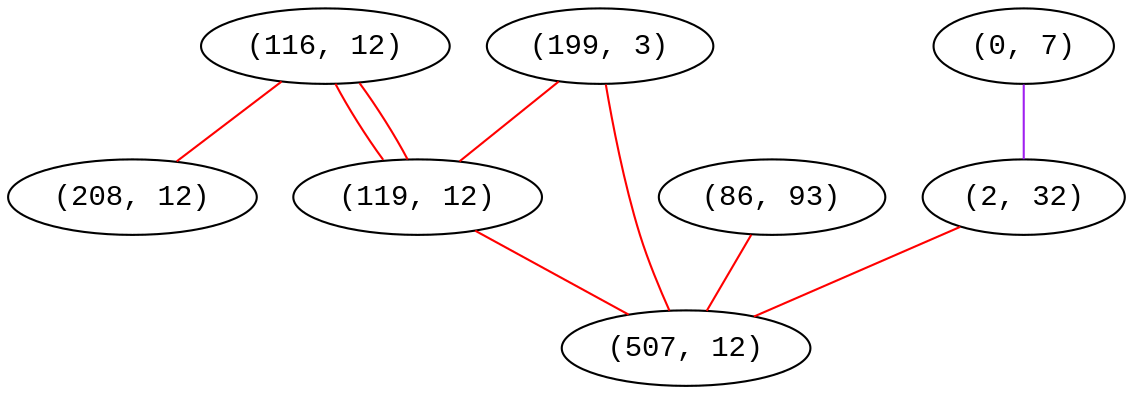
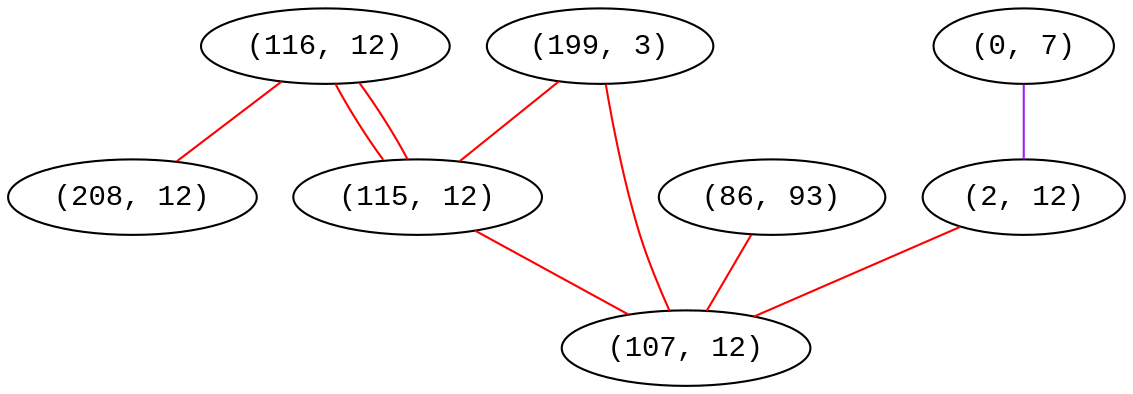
  graph {
    fontname="Liberation Mono"
    node [fontname="Liberation Mono"]
    edge [color=red fontname="Liberation Mono" weight=1]
    "(116, 12)"
-   "(115, 12)" [label="(119, 12)"]
+   "(115, 12)"
    "(208, 12)"
-   "(107, 12)" [label="(507, 12)"]
+   "(107, 12)"
    n5 [label="(199, 3)"]
    n6 [label="(86, 93)"]
    n7 [label="(0, 7)"]
-   "(2, 12)" [label="(2, 32)"]
+   "(2, 12)"
    "(116, 12)" -- "(115, 12)"
    "(116, 12)" -- "(115, 12)"
    "(116, 12)" -- "(208, 12)"
    "(115, 12)" -- "(107, 12)"
    n5 -- "(115, 12)"
    n5 -- "(107, 12)"
    n6 -- "(107, 12)"
    n7 -- "(2, 12)" [color=purple weight=4]
    "(2, 12)" -- "(107, 12)"
  }
